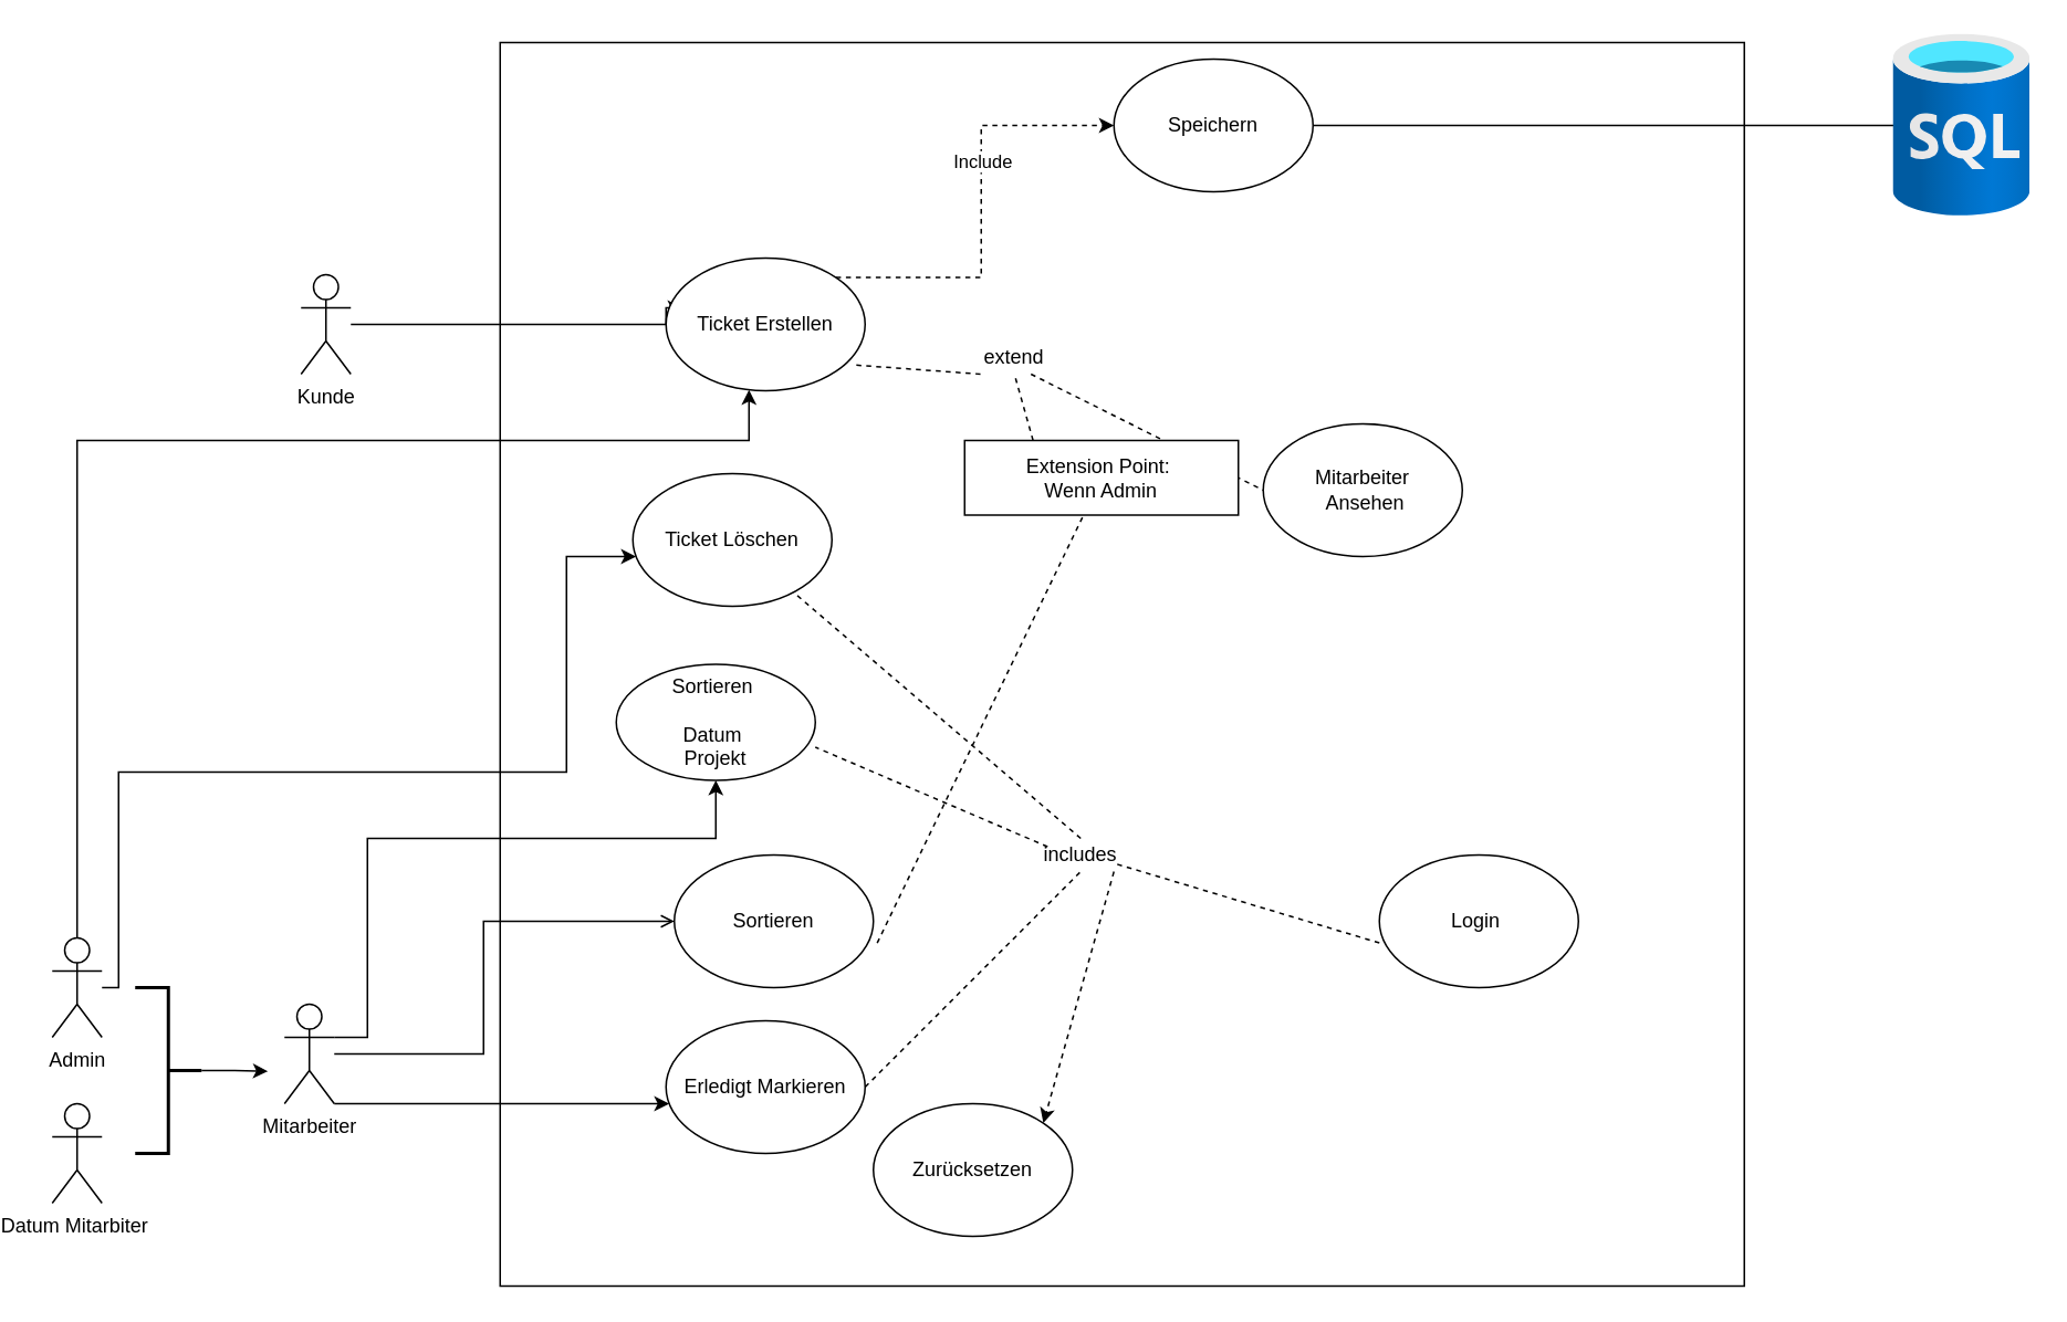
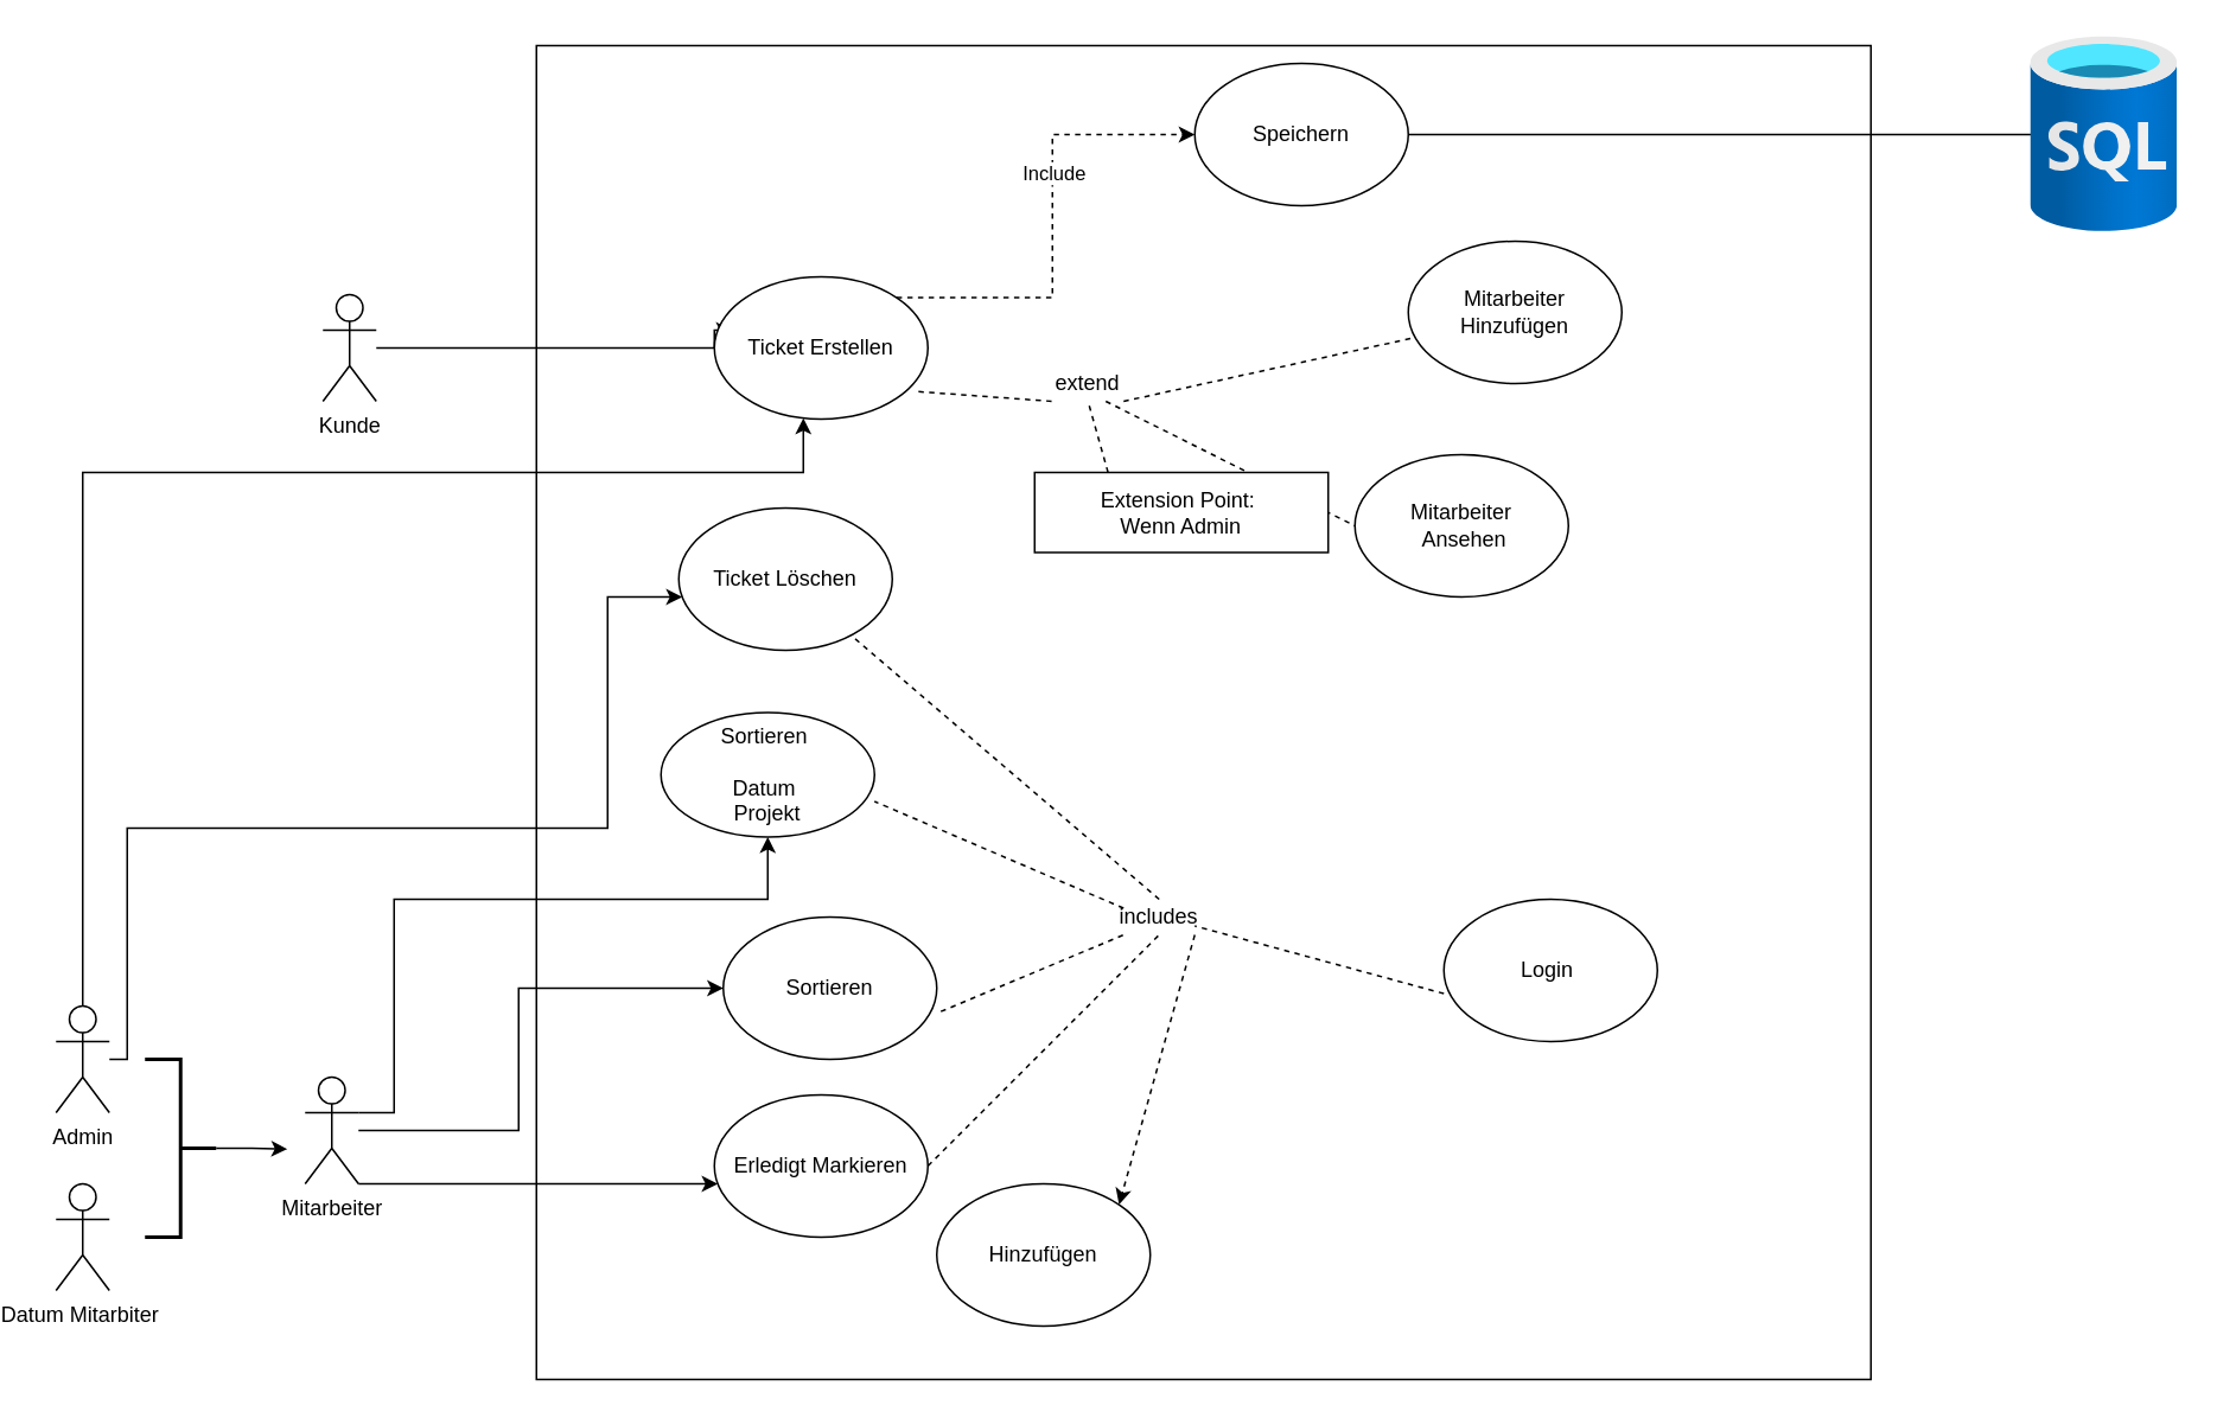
  <mxCell id="0" />
  <mxCell id="1" parent="0" />
  <mxCell id="2" value="" style="whiteSpace=wrap;html=1;aspect=fixed;fontStyle=1" parent="1" vertex="1"><mxGeometry x="290" y="25" width="750" height="750" as="geometry" /></mxCell>
  <mxCell id="3" style="edgeStyle=orthogonalEdgeStyle;rounded=0;orthogonalLoop=1;jettySize=auto;html=1;" parent="1" source="5" target="9" edge="1"><mxGeometry relative="1" as="geometry"><Array as="points"><mxPoint x="60" y="595" /><mxPoint x="60" y="465" /><mxPoint x="330" y="465" /><mxPoint x="330" y="335" /></Array></mxGeometry></mxCell>
  <mxCell id="4" style="edgeStyle=orthogonalEdgeStyle;rounded=0;orthogonalLoop=1;jettySize=auto;html=1;" parent="1" source="5" target="13" edge="1"><mxGeometry relative="1" as="geometry"><Array as="points"><mxPoint x="35" y="265" /><mxPoint x="440" y="265" /></Array></mxGeometry></mxCell>
  <mxCell id="5" value="Admin&lt;br&gt;" style="shape=umlActor;verticalLabelPosition=bottom;verticalAlign=top;html=1;outlineConnect=0;" parent="1" vertex="1"><mxGeometry x="20" y="565" width="30" height="60" as="geometry" /></mxCell>
  <mxCell id="6" style="edgeStyle=orthogonalEdgeStyle;rounded=0;orthogonalLoop=1;jettySize=auto;html=1;entryX=0.083;entryY=0.375;entryDx=0;entryDy=0;entryPerimeter=0;" parent="1" source="7" target="13" edge="1"><mxGeometry relative="1" as="geometry"><Array as="points"><mxPoint x="390" y="195" /></Array></mxGeometry></mxCell>
  <mxCell id="7" value="Kunde&lt;br&gt;" style="shape=umlActor;verticalLabelPosition=bottom;verticalAlign=top;html=1;outlineConnect=0;" parent="1" vertex="1"><mxGeometry x="170" y="165" width="30" height="60" as="geometry" /></mxCell>
  <mxCell id="8" value="Erledigt Markieren" style="ellipse;whiteSpace=wrap;html=1;" parent="1" vertex="1"><mxGeometry x="390" y="615" width="120" height="80" as="geometry" /></mxCell>
  <mxCell id="9" value="Ticket Löschen" style="ellipse;whiteSpace=wrap;html=1;" parent="1" vertex="1"><mxGeometry x="370" y="285" width="120" height="80" as="geometry" /></mxCell>
  <mxCell id="10" value="Sortieren" style="ellipse;whiteSpace=wrap;html=1;" parent="1" vertex="1"><mxGeometry x="395" y="515" width="120" height="80" as="geometry" /></mxCell>
  <mxCell id="11" style="edgeStyle=orthogonalEdgeStyle;rounded=0;orthogonalLoop=1;jettySize=auto;html=1;exitX=1;exitY=0;exitDx=0;exitDy=0;entryX=0;entryY=0.5;entryDx=0;entryDy=0;dashed=1;" parent="1" source="13" target="41" edge="1"><mxGeometry relative="1" as="geometry"><Array as="points"><mxPoint x="580" y="167" /><mxPoint x="580" y="75" /></Array></mxGeometry></mxCell>
  <mxCell id="12" value="Include" style="edgeLabel;html=1;align=center;verticalAlign=middle;resizable=0;points=[];" parent="11" vertex="1" connectable="0"><mxGeometry x="0.217" relative="1" as="geometry"><mxPoint as="offset" /></mxGeometry></mxCell>
  <mxCell id="13" value="Ticket Erstellen" style="ellipse;whiteSpace=wrap;html=1;" parent="1" vertex="1"><mxGeometry x="390" y="155" width="120" height="80" as="geometry" /></mxCell>
- <mxCell id="14" value="Login&amp;nbsp;" style="ellipse;whiteSpace=wrap;html=1;" parent="1" vertex="1"><mxGeometry x="820" y="515" width="120" height="80" as="geometry" /></mxCell>
+ <mxCell id="14" value="Login&amp;nbsp;" style="ellipse;whiteSpace=wrap;html=1;" parent="1" vertex="1"><mxGeometry x="800" y="505" width="120" height="80" as="geometry" /></mxCell>
  <mxCell id="15" value="includes" style="text;html=1;strokeColor=none;fillColor=none;align=center;verticalAlign=middle;whiteSpace=wrap;rounded=0;" parent="1" vertex="1"><mxGeometry x="620" y="505" width="40" height="20" as="geometry" /></mxCell>
- <mxCell id="16" value="" style="endArrow=none;dashed=1;html=1;exitX=1.019;exitY=0.664;exitDx=0;exitDy=0;exitPerimeter=0;" parent="1" source="10" target="37" edge="1"><mxGeometry width="50" height="50" relative="1" as="geometry"><mxPoint x="520" y="385" as="sourcePoint" /><mxPoint x="570" y="335" as="targetPoint" /></mxGeometry></mxCell>
+ <mxCell id="16" value="" style="endArrow=none;dashed=1;html=1;exitX=1.019;exitY=0.664;exitDx=0;exitDy=0;entryX=0;entryY=1;entryDx=0;entryDy=0;exitPerimeter=0;" parent="1" source="10" target="15" edge="1"><mxGeometry width="50" height="50" relative="1" as="geometry"><mxPoint x="520" y="385" as="sourcePoint" /><mxPoint x="570" y="335" as="targetPoint" /></mxGeometry></mxCell>
  <mxCell id="17" value="" style="endArrow=none;dashed=1;html=1;exitX=1;exitY=0.5;exitDx=0;exitDy=0;entryX=0.5;entryY=1;entryDx=0;entryDy=0;" parent="1" source="8" target="15" edge="1"><mxGeometry width="50" height="50" relative="1" as="geometry"><mxPoint x="520" y="385" as="sourcePoint" /><mxPoint x="570" y="335" as="targetPoint" /></mxGeometry></mxCell>
  <mxCell id="18" value="" style="endArrow=none;dashed=1;html=1;entryX=1;entryY=0.714;entryDx=0;entryDy=0;entryPerimeter=0;exitX=0;exitY=0.25;exitDx=0;exitDy=0;" parent="1" source="15" target="26" edge="1"><mxGeometry width="50" height="50" relative="1" as="geometry"><mxPoint x="480" y="410" as="sourcePoint" /><mxPoint x="570" y="335" as="targetPoint" /></mxGeometry></mxCell>
  <mxCell id="19" value="" style="endArrow=classic;dashed=1;html=1;entryX=1;entryY=0;entryDx=0;entryDy=0;exitX=1;exitY=1;exitDx=0;exitDy=0;" parent="1" source="15" target="34" edge="1"><mxGeometry width="50" height="50" relative="1" as="geometry"><mxPoint x="520" y="385" as="sourcePoint" /><mxPoint x="635" y="465" as="targetPoint" /></mxGeometry></mxCell>
  <mxCell id="20" value="" style="endArrow=none;dashed=1;html=1;entryX=1;entryY=0.75;entryDx=0;entryDy=0;exitX=0;exitY=0.663;exitDx=0;exitDy=0;exitPerimeter=0;" parent="1" source="14" target="15" edge="1"><mxGeometry width="50" height="50" relative="1" as="geometry"><mxPoint x="520" y="385" as="sourcePoint" /><mxPoint x="690" y="525" as="targetPoint" /></mxGeometry></mxCell>
  <mxCell id="21" value="" style="endArrow=none;dashed=1;html=1;exitX=0.5;exitY=0;exitDx=0;exitDy=0;" parent="1" source="15" target="9" edge="1"><mxGeometry width="50" height="50" relative="1" as="geometry"><mxPoint x="670" y="435" as="sourcePoint" /><mxPoint x="570" y="335" as="targetPoint" /></mxGeometry></mxCell>
  <mxCell id="22" style="edgeStyle=orthogonalEdgeStyle;rounded=0;orthogonalLoop=1;jettySize=auto;html=1;endArrow=classic;endFill=1;" parent="1" source="25" target="8" edge="1"><mxGeometry relative="1" as="geometry"><Array as="points"><mxPoint x="310" y="665" /><mxPoint x="310" y="665" /></Array></mxGeometry></mxCell>
- <mxCell id="23" style="edgeStyle=orthogonalEdgeStyle;rounded=0;orthogonalLoop=1;jettySize=auto;html=1;endArrow=open;" parent="1" source="25" target="10" edge="1"><mxGeometry relative="1" as="geometry"><Array as="points"><mxPoint x="280" y="635" /><mxPoint x="280" y="555" /></Array></mxGeometry></mxCell>
+ <mxCell id="23" style="edgeStyle=orthogonalEdgeStyle;rounded=0;orthogonalLoop=1;jettySize=auto;html=1;" parent="1" source="25" target="10" edge="1"><mxGeometry relative="1" as="geometry"><Array as="points"><mxPoint x="280" y="635" /><mxPoint x="280" y="555" /></Array></mxGeometry></mxCell>
  <mxCell id="24" style="edgeStyle=orthogonalEdgeStyle;rounded=0;orthogonalLoop=1;jettySize=auto;html=1;" parent="1" source="25" target="26" edge="1"><mxGeometry relative="1" as="geometry"><Array as="points"><mxPoint x="210" y="625" /><mxPoint x="210" y="505" /><mxPoint x="420" y="505" /></Array></mxGeometry></mxCell>
  <mxCell id="25" value="Mitarbeiter&lt;br&gt;" style="shape=umlActor;verticalLabelPosition=bottom;verticalAlign=top;html=1;outlineConnect=0;" parent="1" vertex="1"><mxGeometry x="160" y="605" width="30" height="60" as="geometry" /></mxCell>
  <mxCell id="26" value="Sortieren&amp;nbsp;&lt;br&gt;&lt;br&gt;Datum&amp;nbsp;&lt;br&gt;Projekt" style="ellipse;whiteSpace=wrap;html=1;" parent="1" vertex="1"><mxGeometry x="360" y="400" width="120" height="70" as="geometry" /></mxCell>
  <mxCell id="27" value="Datum Mitarbiter&amp;nbsp;" style="shape=umlActor;verticalLabelPosition=bottom;verticalAlign=top;html=1;outlineConnect=0;" parent="1" vertex="1"><mxGeometry x="20" y="665" width="30" height="60" as="geometry" /></mxCell>
  <mxCell id="28" style="edgeStyle=orthogonalEdgeStyle;rounded=0;orthogonalLoop=1;jettySize=auto;html=1;exitX=0;exitY=0.5;exitDx=0;exitDy=0;exitPerimeter=0;" parent="1" source="29" edge="1"><mxGeometry relative="1" as="geometry"><mxPoint x="150" y="645.429" as="targetPoint" /></mxGeometry></mxCell>
  <mxCell id="29" value="" style="strokeWidth=2;html=1;shape=mxgraph.flowchart.annotation_2;align=left;labelPosition=right;pointerEvents=1;rotation=-180;" parent="1" vertex="1"><mxGeometry x="70" y="595" width="40" height="100" as="geometry" /></mxCell>
+ <mxCell id="30" value="Mitarbeiter Hinzufügen" style="ellipse;whiteSpace=wrap;html=1;" parent="1" vertex="1"><mxGeometry x="780" y="135" width="120" height="80" as="geometry" /></mxCell>
+ <mxCell id="31" value="" style="endArrow=none;dashed=1;html=1;entryX=0.015;entryY=0.682;entryDx=0;entryDy=0;entryPerimeter=0;exitX=1;exitY=1;exitDx=0;exitDy=0;" parent="1" source="32" target="30" edge="1"><mxGeometry width="50" height="50" relative="1" as="geometry"><mxPoint x="500" y="635" as="sourcePoint" /><mxPoint x="550" y="585" as="targetPoint" /></mxGeometry></mxCell>
  <mxCell id="32" value="extend" style="text;html=1;strokeColor=none;fillColor=none;align=center;verticalAlign=middle;whiteSpace=wrap;rounded=0;" parent="1" vertex="1"><mxGeometry x="580" y="205" width="40" height="20" as="geometry" /></mxCell>
  <mxCell id="33" value="" style="endArrow=none;dashed=1;html=1;entryX=0;entryY=1;entryDx=0;entryDy=0;exitX=0.956;exitY=0.807;exitDx=0;exitDy=0;exitPerimeter=0;" parent="1" source="13" target="32" edge="1"><mxGeometry width="50" height="50" relative="1" as="geometry"><mxPoint x="500" y="635" as="sourcePoint" /><mxPoint x="550" y="585" as="targetPoint" /></mxGeometry></mxCell>
- <mxCell id="34" value="Zurücksetzen" style="ellipse;whiteSpace=wrap;html=1;" parent="1" vertex="1"><mxGeometry x="515" y="665" width="120" height="80" as="geometry" /></mxCell>
+ <mxCell id="34" value="Hinzufügen" style="ellipse;whiteSpace=wrap;html=1;" parent="1" vertex="1"><mxGeometry x="515" y="665" width="120" height="80" as="geometry" /></mxCell>
  <mxCell id="35" value="Mitarbeiter&lt;br&gt;&amp;nbsp;Ansehen" style="ellipse;whiteSpace=wrap;html=1;" parent="1" vertex="1"><mxGeometry x="750" y="255" width="120" height="80" as="geometry" /></mxCell>
  <mxCell id="36" value="" style="endArrow=none;dashed=1;html=1;entryX=0;entryY=0.5;entryDx=0;entryDy=0;exitX=0.75;exitY=1;exitDx=0;exitDy=0;" parent="1" source="32" target="35" edge="1"><mxGeometry width="50" height="50" relative="1" as="geometry"><mxPoint x="500" y="655" as="sourcePoint" /><mxPoint x="550" y="605" as="targetPoint" /></mxGeometry></mxCell>
  <mxCell id="37" value="Extension Point:&amp;nbsp;&lt;br&gt;Wenn Admin" style="rounded=0;whiteSpace=wrap;html=1;" parent="1" vertex="1"><mxGeometry x="570" y="265" width="165" height="45" as="geometry" /></mxCell>
  <mxCell id="38" value="" style="endArrow=none;dashed=1;html=1;entryX=0.5;entryY=1;entryDx=0;entryDy=0;exitX=0.25;exitY=0;exitDx=0;exitDy=0;" parent="1" source="37" target="32" edge="1"><mxGeometry width="50" height="50" relative="1" as="geometry"><mxPoint x="500" y="645" as="sourcePoint" /><mxPoint x="550" y="595" as="targetPoint" /></mxGeometry></mxCell>
  <mxCell id="39" style="edgeStyle=orthogonalEdgeStyle;rounded=0;orthogonalLoop=1;jettySize=auto;html=1;endArrow=none;endFill=0;" parent="1" source="40" target="41" edge="1"><mxGeometry relative="1" as="geometry" /></mxCell>
  <mxCell id="40" value="" style="aspect=fixed;html=1;points=[];align=center;image;fontSize=12;image=img/lib/azure2/databases/SQL_Database.svg;" parent="1" vertex="1"><mxGeometry x="1130" y="20" width="82.5" height="110" as="geometry" /></mxCell>
  <mxCell id="41" value="Speichern" style="ellipse;whiteSpace=wrap;html=1;" parent="1" vertex="1"><mxGeometry x="660" y="35" width="120" height="80" as="geometry" /></mxCell>
